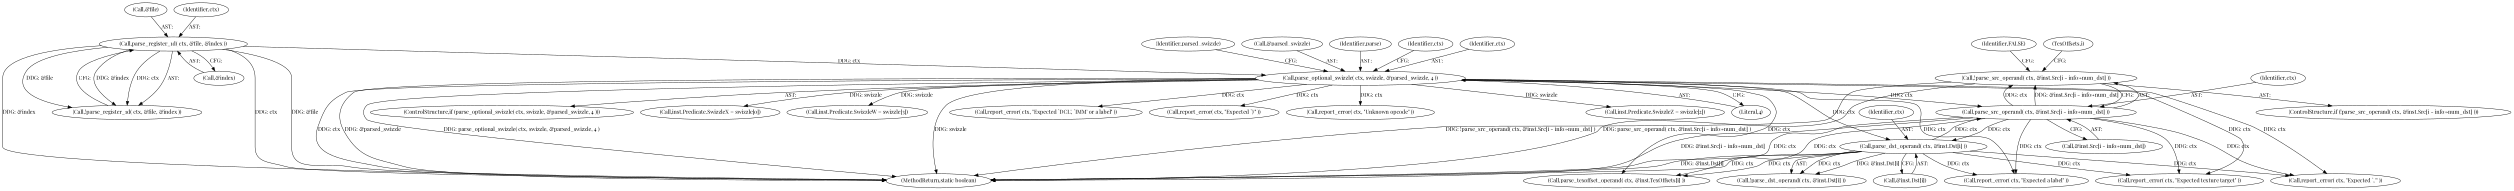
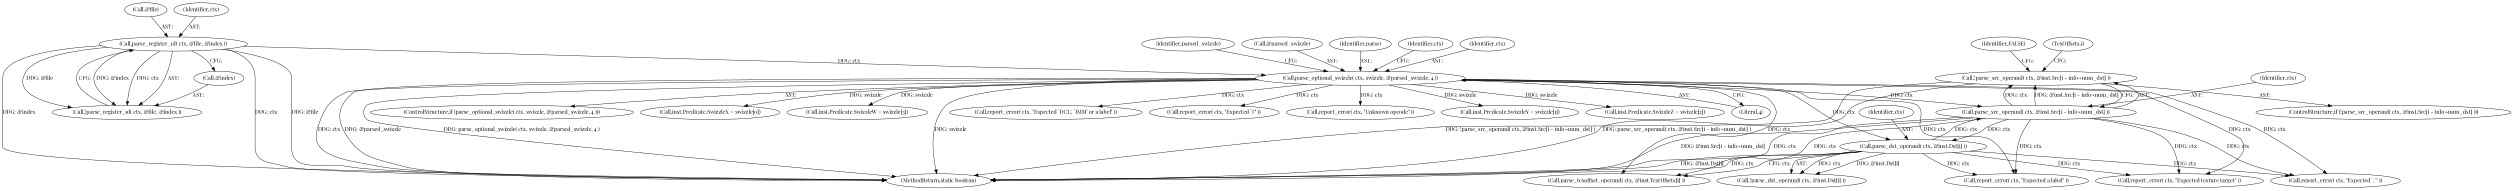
  digraph {
    fontname="Playfair Display"
    node [fontname="Playfair Display"]
    edge [fontname="Playfair Display"]
    n1 [label="(Call,!parse_src_operand( ctx, &inst.Src[i - info->num_dst] ))"]
    n2 [label="(Call,parse_src_operand( ctx, &inst.Src[i - info->num_dst] ))"]
    n3 [label="(MethodReturn,static boolean)"]
    n4 [label="(ControlStructure,if (!parse_src_operand( ctx, &inst.Src[i - info->num_dst] )))"]
    n5 [label="(Call,parse_dst_operand( ctx, &inst.Dst[i] ))"]
-   n6 [label="(Call,&inst.Src[i - info->num_dst])"]
    n7 [label="(Call,report_error( ctx, \"Expected a label\" ))"]
    n8 [label="(Call,report_error( ctx, \"Expected texture target\" ))"]
    n9 [label="(Call,report_error( ctx, \"Expected `,'\" ))"]
    n10 [label="(Call,parse_texoffset_operand( ctx, &inst.TexOffsets[i] ))"]
    n11 [label="(Call,!parse_dst_operand( ctx, &inst.Dst[i] ))"]
-   n12 [label="(Call,&inst.Dst[i])"]
    n13 [label="(Call,parse_optional_swizzle( ctx, swizzle, &parsed_swizzle, 4 ))"]
    n14 [label="(Call,report_error( ctx, \"Expected `DCL', `IMM' or a label\" ))"]
    n15 [label="(Call,report_error( ctx, \"Expected `)'\" ))"]
    n16 [label="(Call,report_error( ctx, \"Unknown opcode\" ))"]
+   n17 [label="(Call,inst.Predicate.SwizzleY = swizzle[1])"]
    n18 [label="(Call,inst.Predicate.SwizzleZ = swizzle[2])"]
    n19 [label="(Literal,4)"]
    n20 [label="(ControlStructure,if (parse_optional_swizzle( ctx, swizzle, &parsed_swizzle, 4 )))"]
    n21 [label="(Call,inst.Predicate.SwizzleX = swizzle[0])"]
    n22 [label="(Call,inst.Predicate.SwizzleW = swizzle[3])"]
    n23 [label="(Call,parse_register_1d( ctx, &file, &index ))"]
    n24 [label="(Call,!parse_register_1d( ctx, &file, &index ))"]
    n25 [label="(Call,&index)"]
    n26 [label="(Call,&file)"]
    n27 [label="(Identifier,ctx)"]
    n28 [label="(Identifier,parsed_swizzle)"]
    n29 [label="(Call,&parsed_swizzle)"]
    n30 [label="(Identifier,ctx)"]
    n31 [label="(Identifier,FALSE)"]
    n32 [label="(Identifier,parse)"]
    n33 [label="(TexOffsets,i)"]
    n34 [label="(Identifier,ctx)"]
    n35 [label="(Identifier,ctx)"]
    n36 [label="(Identifier,ctx)"]
    n1 -> n2 [label="CFG: "]
    n1 -> n3 [label="DDG: !parse_src_operand( ctx, &inst.Src[i - info->num_dst] )"]
    n1 -> n3 [label="DDG: parse_src_operand( ctx, &inst.Src[i - info->num_dst] )"]
    n1 -> n4 [label="AST: "]
    n2 -> n1 [label="AST: "]
    n2 -> n1 [label="DDG: ctx"]
    n2 -> n1 [label="DDG: &inst.Src[i - info->num_dst]"]
    n2 -> n3 [label="DDG: &inst.Src[i - info->num_dst]"]
    n2 -> n3 [label="DDG: ctx"]
    n2 -> n5 [label="DDG: ctx"]
-   n2 -> n6 [label="CFG: "]
    n2 -> n7 [label="DDG: ctx"]
    n2 -> n8 [label="DDG: ctx"]
    n2 -> n9 [label="DDG: ctx"]
    n2 -> n10 [label="DDG: ctx"]
    n5 -> n2 [label="DDG: ctx"]
    n5 -> n3 [label="DDG: &inst.Dst[i]"]
    n5 -> n3 [label="DDG: ctx"]
    n5 -> n7 [label="DDG: ctx"]
    n5 -> n8 [label="DDG: ctx"]
    n5 -> n9 [label="DDG: ctx"]
-   n5 -> n10 [label="DDG: ctx"]
+   n5 -> n10 [label="CFG: ctx"]
    n5 -> n11 [label="AST: "]
    n5 -> n11 [label="DDG: ctx"]
    n5 -> n11 [label="DDG: &inst.Dst[i]"]
-   n5 -> n12 [label="CFG: "]
-   n6 -> n2 [label="AST: "]
-   n12 -> n5 [label="AST: "]
    n13 -> n2 [label="DDG: ctx"]
    n13 -> n3 [label="DDG: &parsed_swizzle"]
    n13 -> n3 [label="DDG: parse_optional_swizzle( ctx, swizzle, &parsed_swizzle, 4 )"]
    n13 -> n3 [label="DDG: swizzle"]
    n13 -> n3 [label="DDG: ctx"]
    n13 -> n5 [label="DDG: ctx"]
    n13 -> n7 [label="DDG: ctx"]
    n13 -> n8 [label="DDG: ctx"]
    n13 -> n9 [label="DDG: ctx"]
    n13 -> n10 [label="DDG: ctx"]
    n13 -> n14 [label="DDG: ctx"]
    n13 -> n15 [label="DDG: ctx"]
    n13 -> n16 [label="DDG: ctx"]
+   n13 -> n17 [label="DDG: swizzle"]
    n13 -> n18 [label="DDG: swizzle"]
    n13 -> n19 [label="CFG: "]
    n13 -> n20 [label="AST: "]
    n13 -> n21 [label="DDG: swizzle"]
    n13 -> n22 [label="DDG: swizzle"]
    n19 -> n13 [label="AST: "]
    n23 -> n3 [label="DDG: ctx"]
    n23 -> n3 [label="DDG: &file"]
    n23 -> n3 [label="DDG: &index"]
    n23 -> n13 [label="DDG: ctx"]
    n23 -> n24 [label="AST: "]
    n23 -> n24 [label="DDG: ctx"]
    n23 -> n24 [label="DDG: &file"]
    n23 -> n24 [label="DDG: &index"]
    n23 -> n25 [label="CFG: "]
    n24 -> n23 [label="CFG: "]
-   n25 -> n23 [label="AST: "]
+   n25 -> n24 [label="AST: "]
    n26 -> n23 [label="AST: "]
    n27 -> n23 [label="AST: "]
    n28 -> n13 [label="CFG: "]
    n29 -> n13 [label="AST: "]
    n30 -> n2 [label="AST: "]
    n31 -> n1 [label="CFG: "]
    n32 -> n13 [label="AST: "]
    n33 -> n1 [label="CFG: "]
    n34 -> n13 [label="CFG: "]
    n35 -> n5 [label="AST: "]
    n36 -> n13 [label="AST: "]
  }
